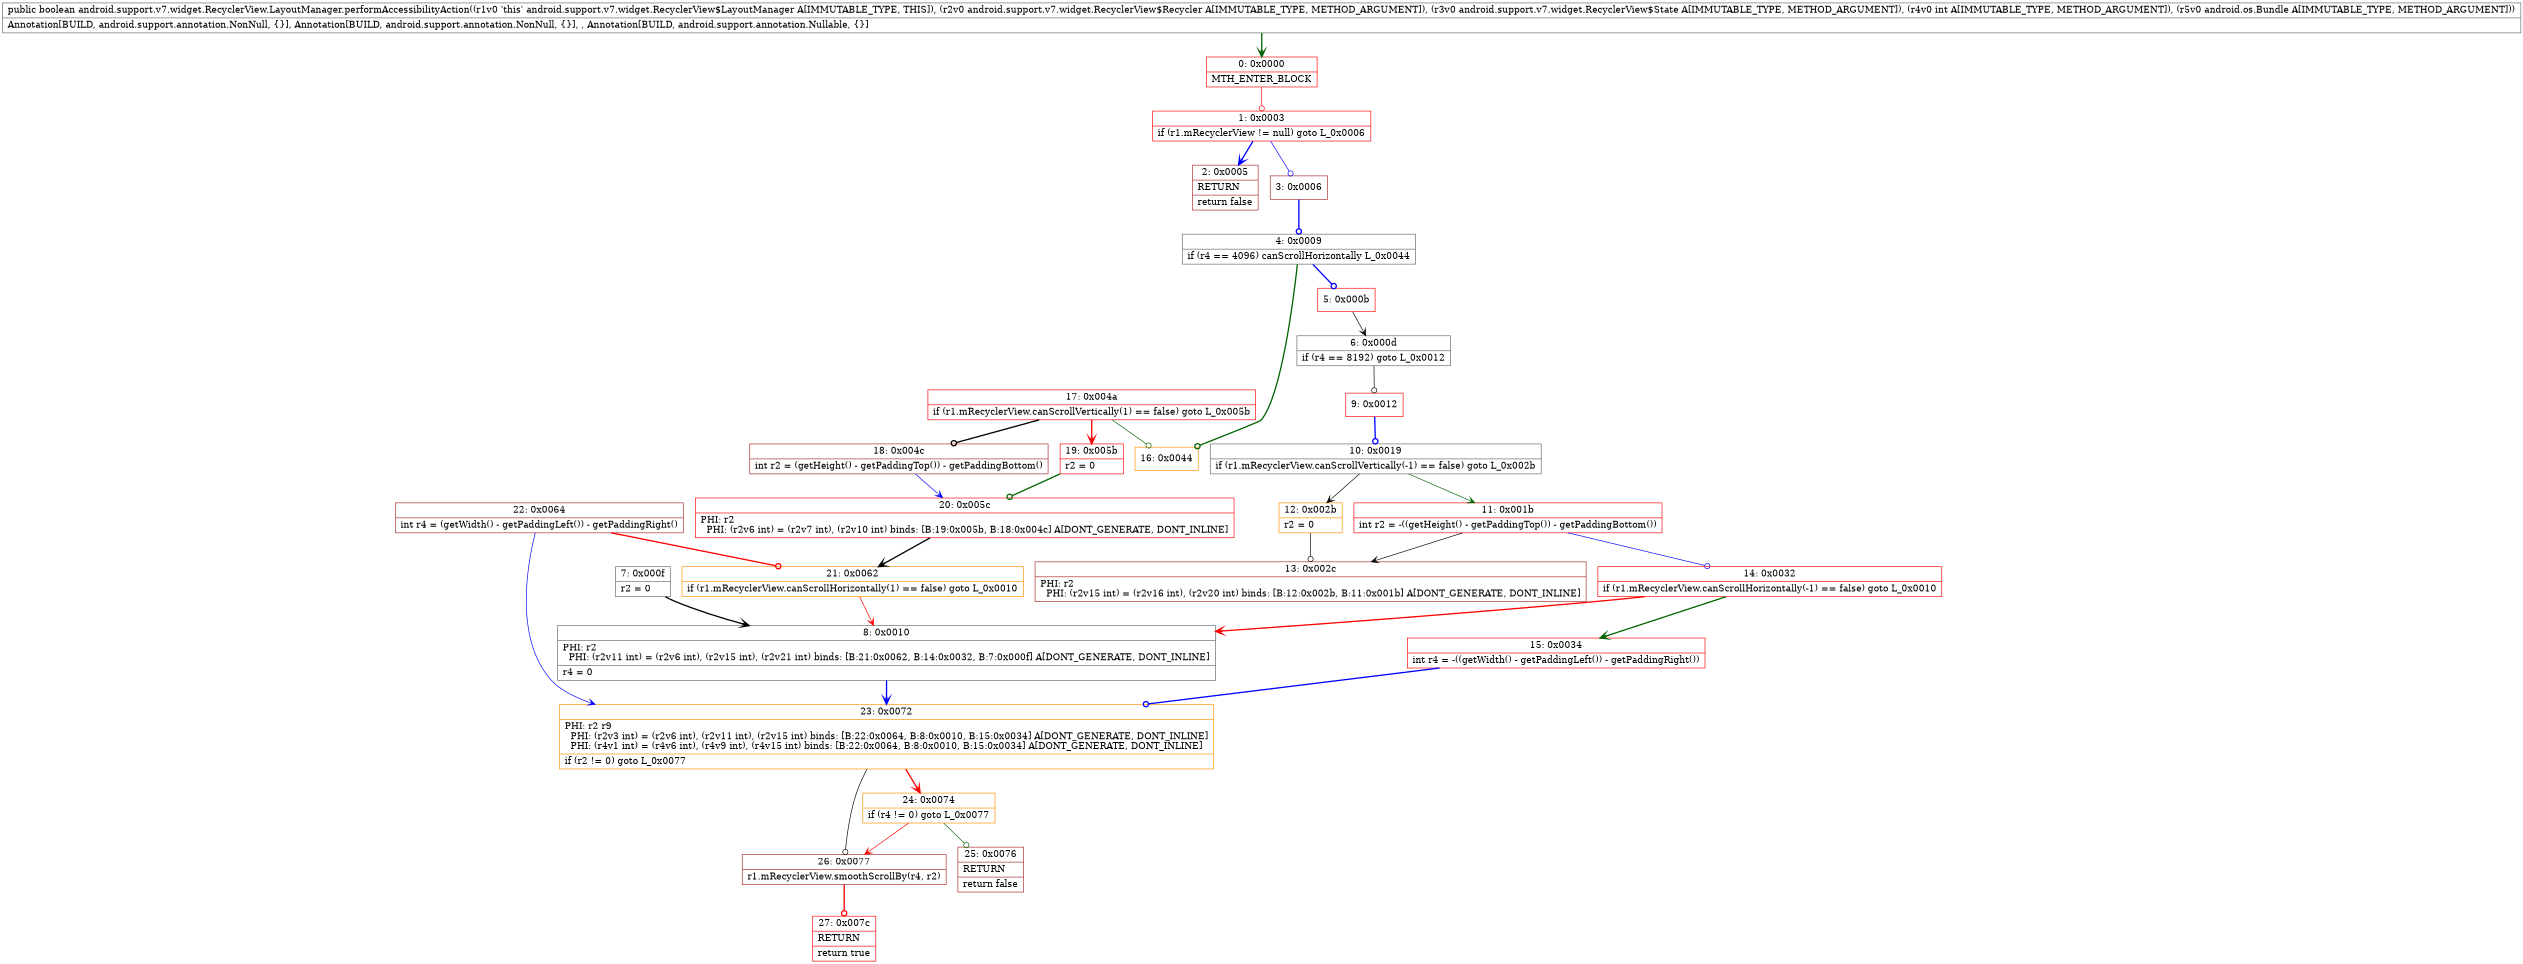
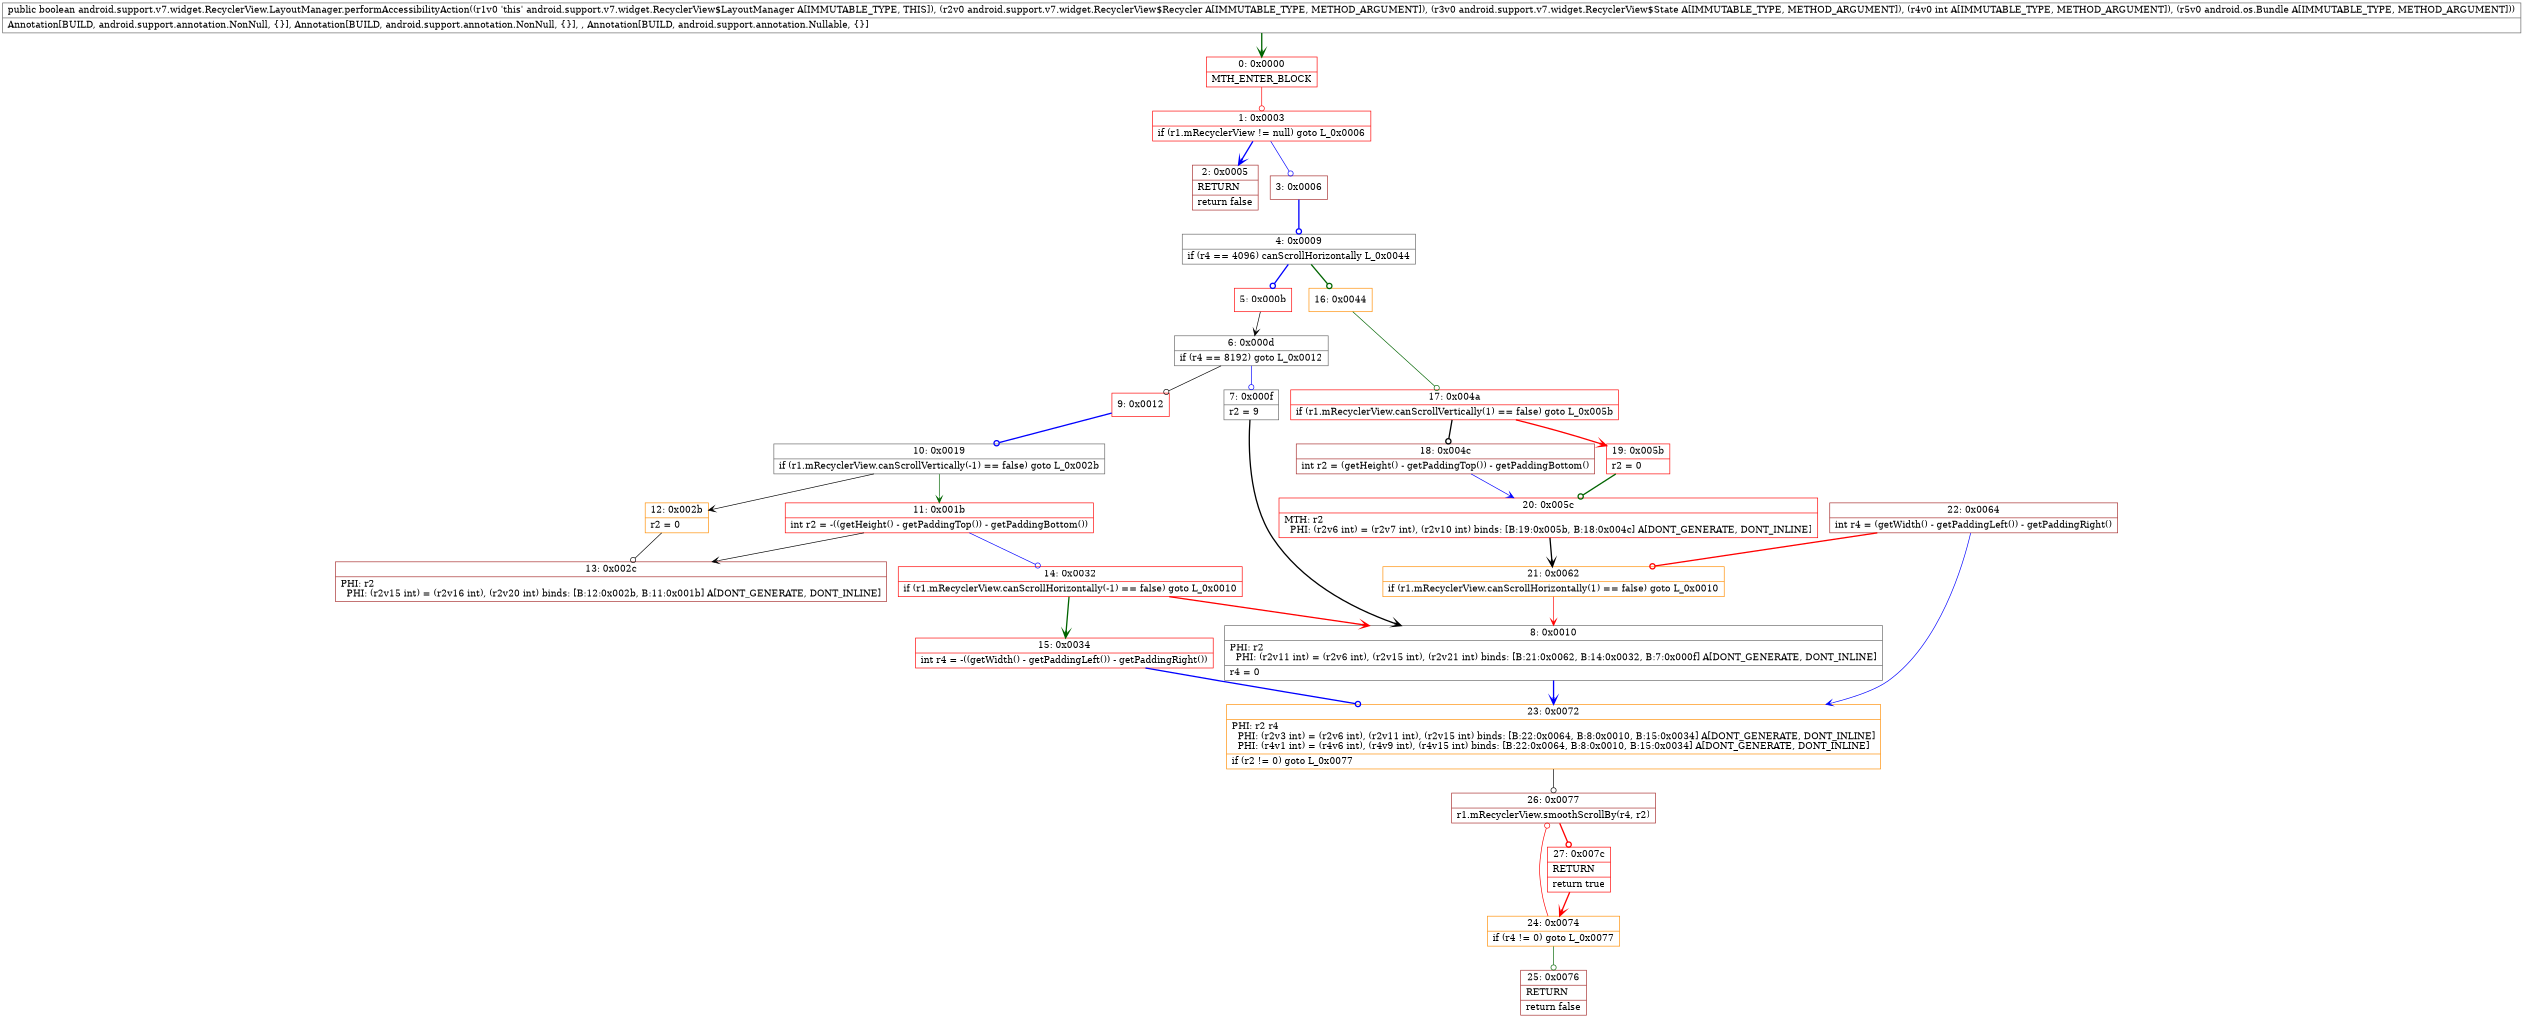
  digraph {
    node [color=red shape=record]
    edge [arrowhead=odot color=blue style=bold]
    n1 [label="{0\:\ 0x0000|MTH_ENTER_BLOCK\l}"]
    n2 [label="{1\:\ 0x0003|if (r1.mRecyclerView != null) goto L_0x0006\l}"]
    n3 [color=brown label="{2\:\ 0x0005|RETURN\l|return false\l}"]
    n4 [color=brown label="{3\:\ 0x0006}"]
    n5 [color=gray40 label="{4\:\ 0x0009|if (r4 == 4096) canScrollHorizontally L_0x0044\l}"]
    n6 [label="{5\:\ 0x000b}"]
    n7 [color=darkorange label="{16\:\ 0x0044}"]
    n8 [color=gray40 label="{6\:\ 0x000d|if (r4 == 8192) goto L_0x0012\l}"]
    n9 [label="{17\:\ 0x004a|if (r1.mRecyclerView.canScrollVertically(1) == false) goto L_0x005b\l}"]
-   n10 [color=gray40 label="{7\:\ 0x000f|r2 = 0\l}"]
+   n10 [color=gray40 label="{7\:\ 0x000f|r2 = 9\l}"]
    n11 [label="{9\:\ 0x0012}"]
    n12 [color=gray40 label="{8\:\ 0x0010|PHI: r2 \l  PHI: (r2v11 int) = (r2v6 int), (r2v15 int), (r2v21 int) binds: [B:21:0x0062, B:14:0x0032, B:7:0x000f] A[DONT_GENERATE, DONT_INLINE]\l|r4 = 0\l}"]
    n13 [color=gray40 label="{10\:\ 0x0019|if (r1.mRecyclerView.canScrollVertically(\-1) == false) goto L_0x002b\l}"]
-   n14 [color=darkorange label="{23\:\ 0x0072|PHI: r2 r9 \l  PHI: (r2v3 int) = (r2v6 int), (r2v11 int), (r2v15 int) binds: [B:22:0x0064, B:8:0x0010, B:15:0x0034] A[DONT_GENERATE, DONT_INLINE]\l  PHI: (r4v1 int) = (r4v6 int), (r4v9 int), (r4v15 int) binds: [B:22:0x0064, B:8:0x0010, B:15:0x0034] A[DONT_GENERATE, DONT_INLINE]\l|if (r2 != 0) goto L_0x0077\l}"]
+   n14 [color=darkorange label="{23\:\ 0x0072|PHI: r2 r4 \l  PHI: (r2v3 int) = (r2v6 int), (r2v11 int), (r2v15 int) binds: [B:22:0x0064, B:8:0x0010, B:15:0x0034] A[DONT_GENERATE, DONT_INLINE]\l  PHI: (r4v1 int) = (r4v6 int), (r4v9 int), (r4v15 int) binds: [B:22:0x0064, B:8:0x0010, B:15:0x0034] A[DONT_GENERATE, DONT_INLINE]\l|if (r2 != 0) goto L_0x0077\l}"]
    n15 [color=darkorange label="{24\:\ 0x0074|if (r4 != 0) goto L_0x0077\l}"]
    n16 [color=brown label="{26\:\ 0x0077|r1.mRecyclerView.smoothScrollBy(r4, r2)\l}"]
    n17 [label="{11\:\ 0x001b|int r2 = \-((getHeight() \- getPaddingTop()) \- getPaddingBottom())\l}"]
    n18 [color=darkorange label="{12\:\ 0x002b|r2 = 0\l}"]
    n19 [color=brown label="{13\:\ 0x002c|PHI: r2 \l  PHI: (r2v15 int) = (r2v16 int), (r2v20 int) binds: [B:12:0x002b, B:11:0x001b] A[DONT_GENERATE, DONT_INLINE]\l}"]
    n20 [label="{14\:\ 0x0032|if (r1.mRecyclerView.canScrollHorizontally(\-1) == false) goto L_0x0010\l}"]
    n21 [label="{15\:\ 0x0034|int r4 = \-((getWidth() \- getPaddingLeft()) \- getPaddingRight())\l}"]
    n22 [color=brown label="{18\:\ 0x004c|int r2 = (getHeight() \- getPaddingTop()) \- getPaddingBottom()\l}"]
    n23 [label="{19\:\ 0x005b|r2 = 0\l}"]
-   n24 [label="{20\:\ 0x005c|PHI: r2 \l  PHI: (r2v6 int) = (r2v7 int), (r2v10 int) binds: [B:19:0x005b, B:18:0x004c] A[DONT_GENERATE, DONT_INLINE]\l}"]
+   n24 [label="{20\:\ 0x005c|MTH: r2 \l  PHI: (r2v6 int) = (r2v7 int), (r2v10 int) binds: [B:19:0x005b, B:18:0x004c] A[DONT_GENERATE, DONT_INLINE]\l}"]
    n25 [color=darkorange label="{21\:\ 0x0062|if (r1.mRecyclerView.canScrollHorizontally(1) == false) goto L_0x0010\l}"]
    n26 [color=brown label="{22\:\ 0x0064|int r4 = (getWidth() \- getPaddingLeft()) \- getPaddingRight()\l}"]
    n27 [color=brown label="{25\:\ 0x0076|RETURN\l|return false\l}"]
    n28 [label="{27\:\ 0x007c|RETURN\l|return true\l}"]
    n29 [color=gray40 label="{public boolean android.support.v7.widget.RecyclerView.LayoutManager.performAccessibilityAction((r1v0 'this' android.support.v7.widget.RecyclerView$LayoutManager A[IMMUTABLE_TYPE, THIS]), (r2v0 android.support.v7.widget.RecyclerView$Recycler A[IMMUTABLE_TYPE, METHOD_ARGUMENT]), (r3v0 android.support.v7.widget.RecyclerView$State A[IMMUTABLE_TYPE, METHOD_ARGUMENT]), (r4v0 int A[IMMUTABLE_TYPE, METHOD_ARGUMENT]), (r5v0 android.os.Bundle A[IMMUTABLE_TYPE, METHOD_ARGUMENT]))  | Annotation[BUILD, android.support.annotation.NonNull, \{\}], Annotation[BUILD, android.support.annotation.NonNull, \{\}], , Annotation[BUILD, android.support.annotation.Nullable, \{\}]\l}"]
    n1 -> n2 [color=red style=solid]
    n2 -> n3 [arrowhead=vee]
    n2 -> n4 [style=solid]
    n4 -> n5
    n5 -> n6
    n5 -> n7 [color=darkgreen]
    n6 -> n8 [arrowhead=vee color=black style=solid]
-   n9 -> n7 [color=darkgreen style=solid]
+   n7 -> n9 [color=darkgreen style=solid]
+   n8 -> n10 [style=solid]
    n8 -> n11 [color=black style=solid]
    n9 -> n22 [color=black]
    n9 -> n23 [arrowhead=vee color=red]
    n10 -> n12 [arrowhead=vee color=black]
    n11 -> n13
    n12 -> n14 [arrowhead=vee]
    n13 -> n17 [arrowhead=vee color=darkgreen style=solid]
    n13 -> n18 [arrowhead=vee color=black style=solid]
-   n14 -> n15 [arrowhead=vee color=red]
+   n28 -> n15 [arrowhead=vee color=red]
    n14 -> n16 [color=black style=solid]
-   n15 -> n16 [arrowhead=vee color=red style=solid]
+   n15 -> n16 [color=red style=solid]
    n15 -> n27 [color=darkgreen style=solid]
    n16 -> n28 [color=red]
    n17 -> n19 [arrowhead=vee color=black style=solid]
    n17 -> n20 [style=solid]
    n18 -> n19 [color=black style=solid]
    n20 -> n12 [arrowhead=vee color=red]
    n20 -> n21 [arrowhead=vee color=darkgreen]
    n21 -> n14
    n22 -> n24 [arrowhead=vee style=solid]
    n23 -> n24 [color=darkgreen]
    n24 -> n25 [arrowhead=vee color=black]
    n25 -> n12 [arrowhead=vee color=red style=solid]
    n26 -> n14 [arrowhead=vee style=solid]
    n26 -> n25 [color=red]
    n29 -> n1 [arrowhead=vee color=darkgreen]
  }
